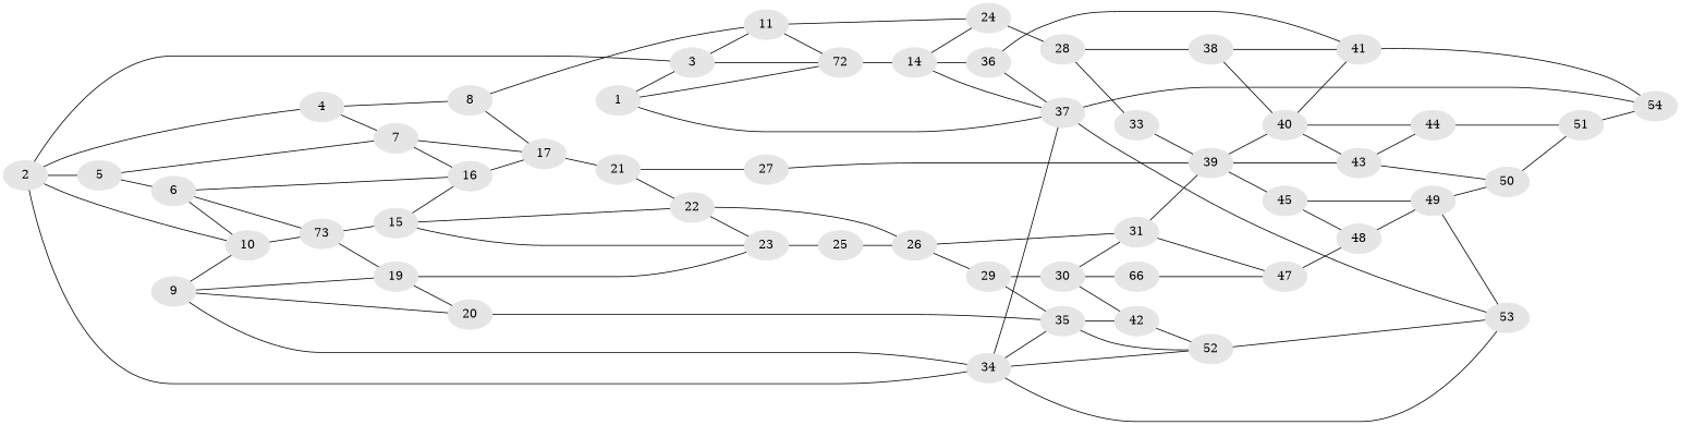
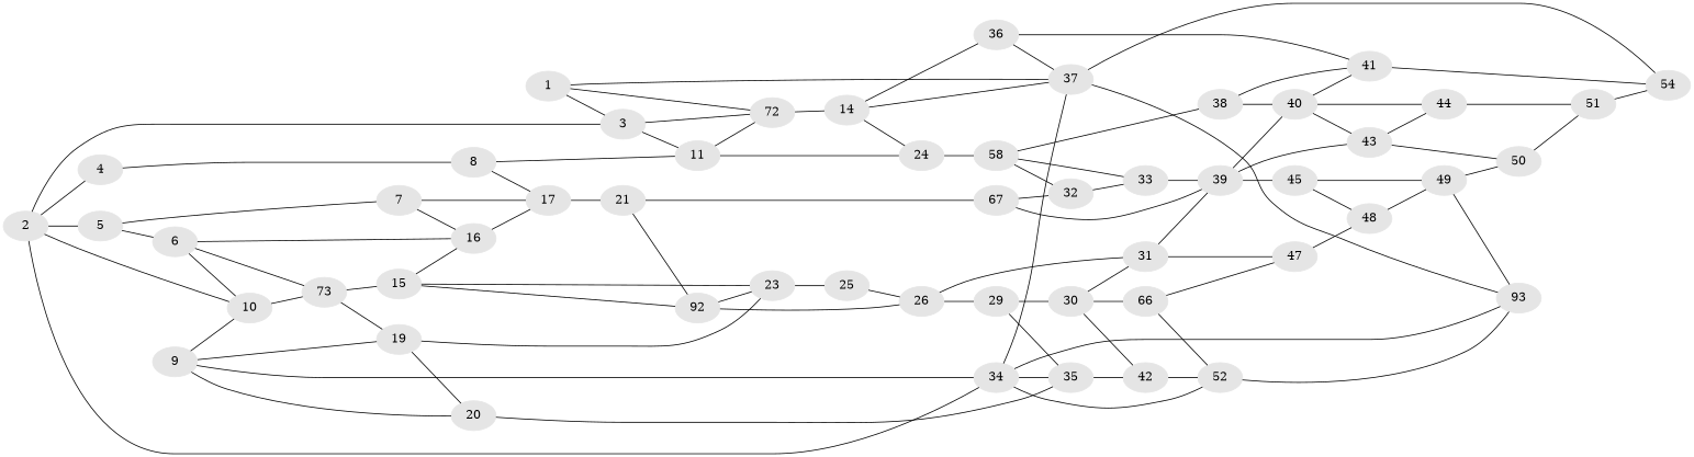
  graph {
    rankdir=LR
    node [color=gray90 style=filled]
    edge [weight=1.0]
    1
    3
    n3 [label=72]
    37
    11
    14
-   53
+   53 [label=93]
    54
    2
    4
    5
    10
    34
    7
    8
    6
    n17 [label=73]
    35
    52
    24
    16
    17
    19
    15
    21
    9
    20
    23
-   28
+   28 [label=58]
    36
-   22
+   22 [label=92]
    41
    26
    25
-   27
+   27 [label=67]
    42
+   32
    39
    29
    31
    33
    38
    30
    47
    40
    43
    45
    n48 [label=66]
    48
    44
    50
    49
    51
    1 -- 3
    1 -- n3
    1 -- 37
    3 -- n3
    3 -- 11
    n3 -- 14
    37 -- 53
    37 -- 54
    11 -- n3
    11 -- 24
    14 -- 37
    14 -- 24
    14 -- 36
    2 -- 3
    2 -- 4
    2 -- 5
    2 -- 10
    2 -- 34
-   4 -- 7
    4 -- 8
    5 -- 7
    5 -- 6
    10 -- n17
    34 -- 37
    34 -- 53
    34 -- 35
    34 -- 52
    7 -- 16
    7 -- 17
    8 -- 11
    8 -- 17
    6 -- 10
    6 -- n17
    6 -- 16
    n17 -- 19
    n17 -- 15
    35 -- 42
    52 -- 53
    24 -- 28
    16 -- 17
    17 -- 21
    19 -- 20
    19 -- 23
    15 -- 16
    15 -- 23
    15 -- 22
    21 -- 22
    21 -- 27
    9 -- 10
    9 -- 34
    9 -- 19
    9 -- 20
    20 -- 35
    23 -- 25
+   28 -- 32
    28 -- 33
    28 -- 38
    36 -- 37
    36 -- 41 [weight=2.0]
    22 -- 23
    22 -- 26
    41 -- 54
    26 -- 29 [weight=2.0]
    26 -- 31
    25 -- 26
+   27 -- 32 [weight=2.0]
    27 -- 39
    42 -- 52
+   32 -- 33
    39 -- 40
    39 -- 43
    39 -- 45
    29 -- 35
    29 -- 30
    31 -- 39
    31 -- 47
    33 -- 39
    38 -- 41 [weight=2.0]
    38 -- 40 [weight=2.0]
    30 -- 42
    30 -- 31
    30 -- n48
    47 -- 48 [weight=2.0]
    40 -- 41
    40 -- 43
    40 -- 44
    43 -- 44
    43 -- 50
    45 -- 48
    45 -- 49
-   35 -- 52
+   n48 -- 52
    n48 -- 47
    48 -- 49
    44 -- 51
    50 -- 51
    49 -- 53
    49 -- 50 [weight=2.0]
    51 -- 54 [weight=2.0]
  }
